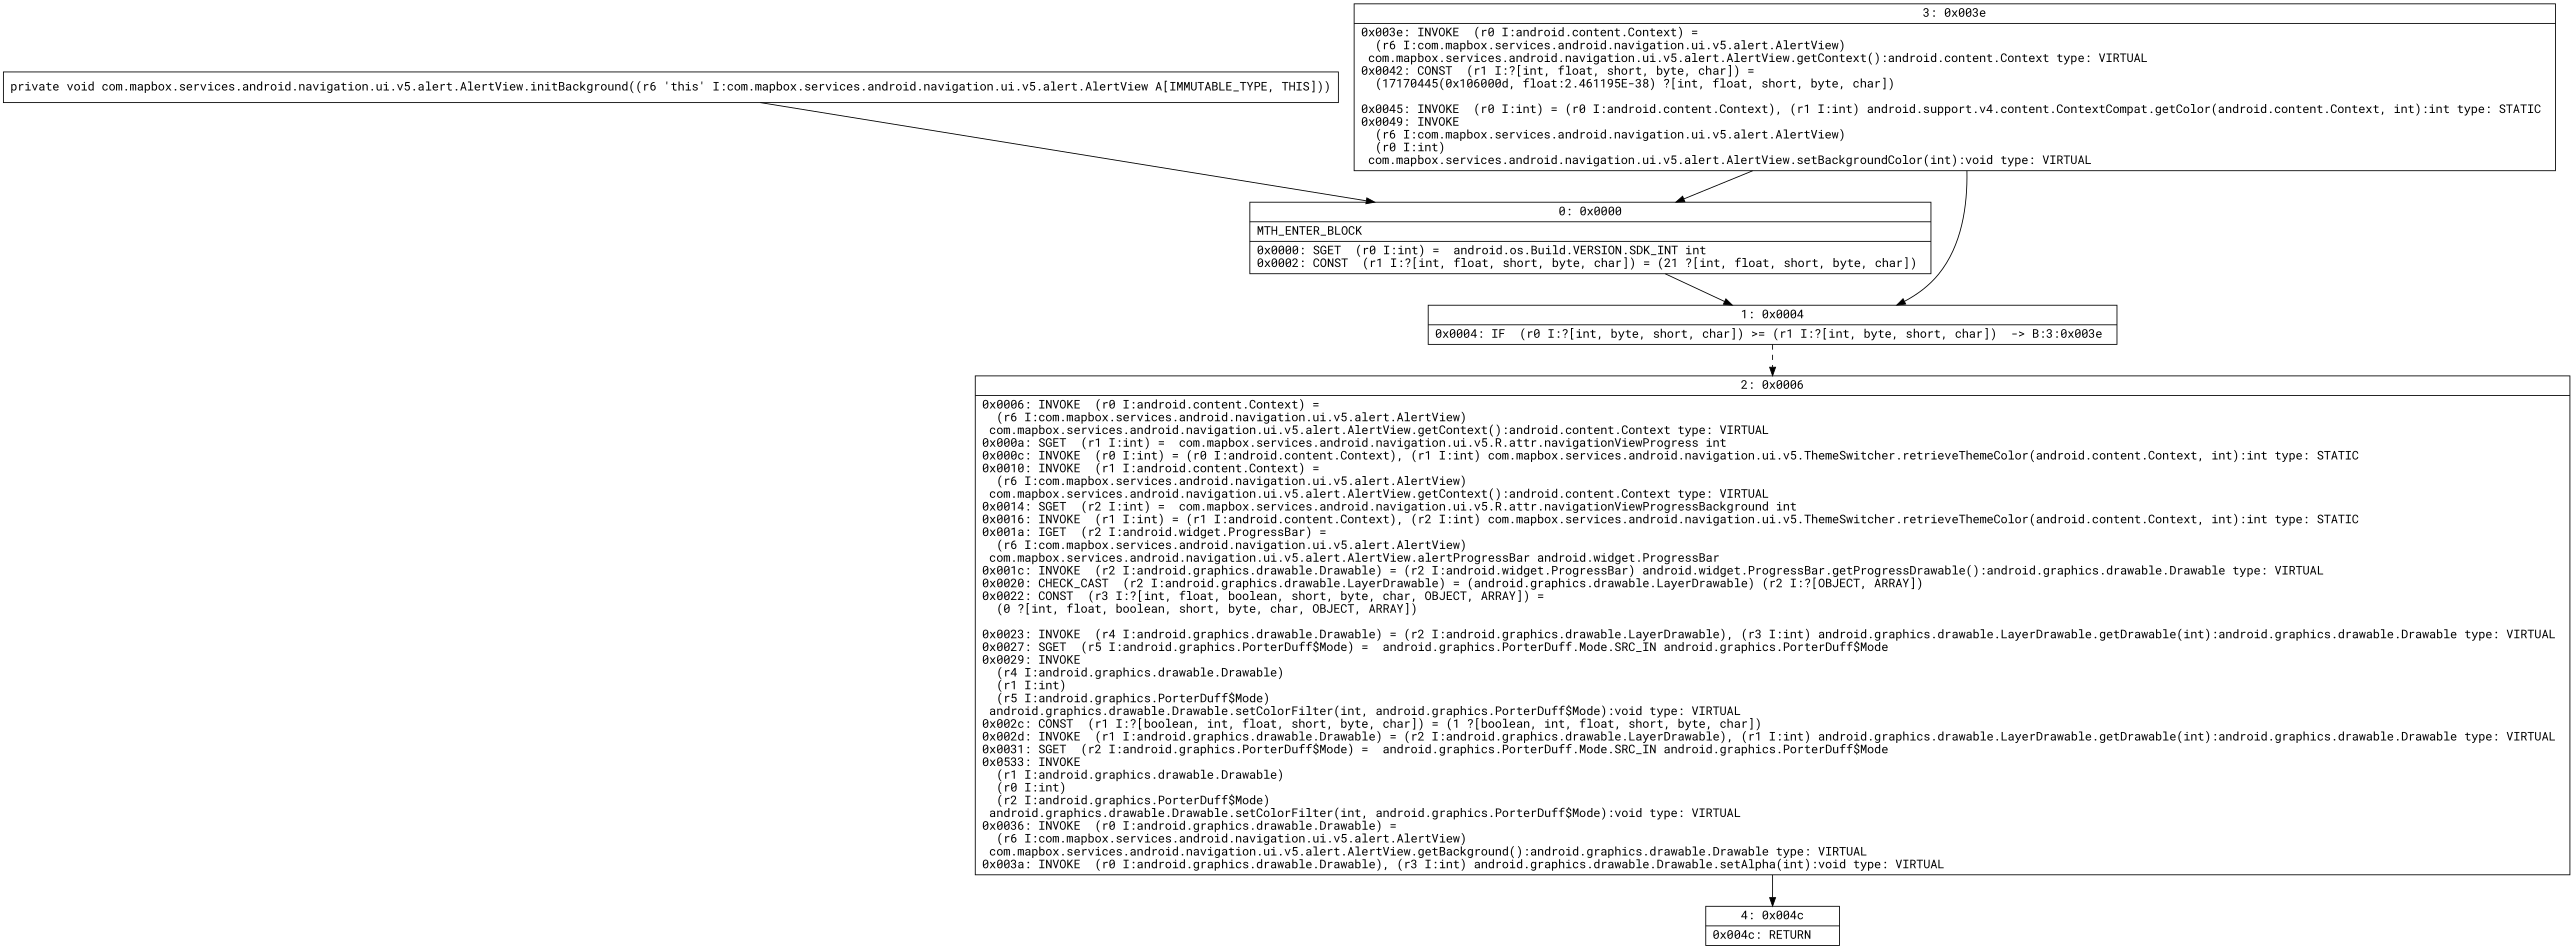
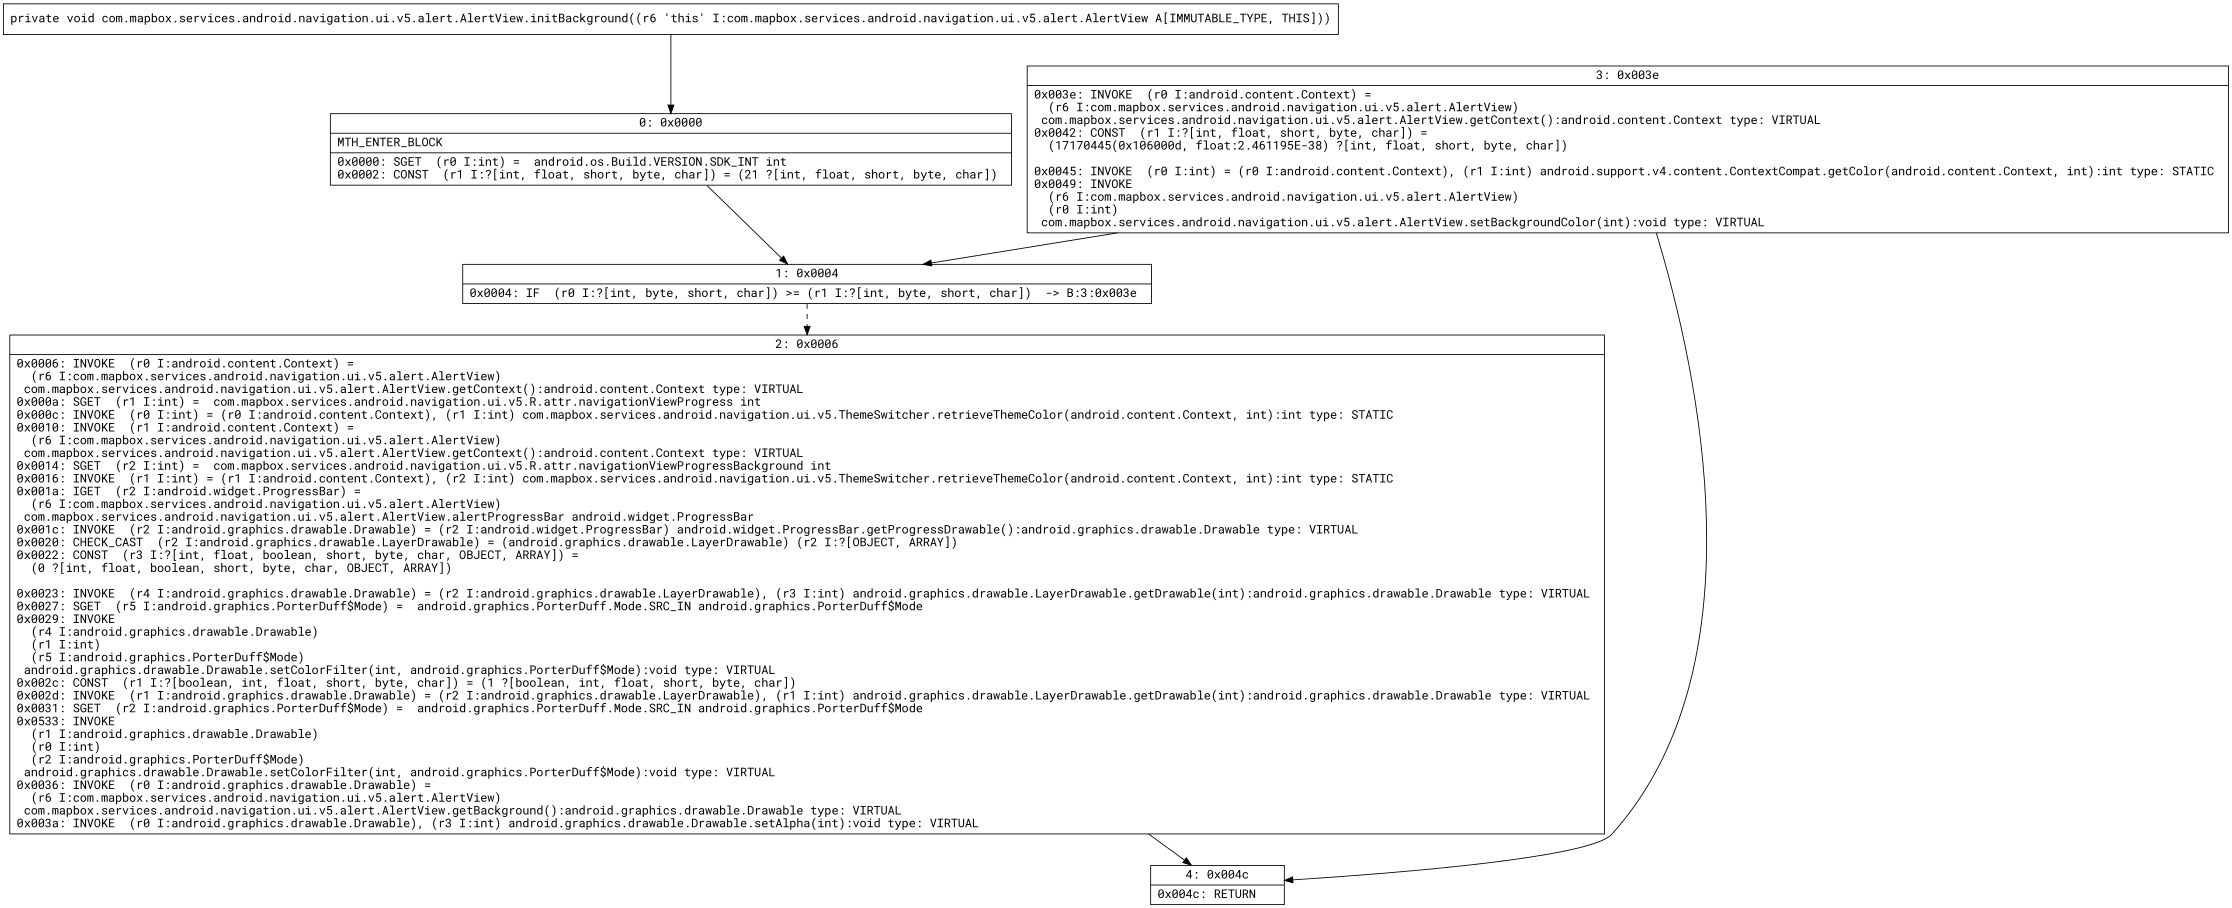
  digraph {
    fontname="Roboto Mono"
    node [fontname="Roboto Mono" shape=record]
    edge [fontname="Roboto Mono"]
    n1 [label="{0\:\ 0x0000|MTH_ENTER_BLOCK\l|0x0000: SGET  (r0 I:int) =  android.os.Build.VERSION.SDK_INT int \l0x0002: CONST  (r1 I:?[int, float, short, byte, char]) = (21 ?[int, float, short, byte, char]) \l}"]
    n2 [label="{1\:\ 0x0004|0x0004: IF  (r0 I:?[int, byte, short, char]) \>= (r1 I:?[int, byte, short, char])  \-\> B:3:0x003e \l}"]
    n3 [label="{2\:\ 0x0006|0x0006: INVOKE  (r0 I:android.content.Context) = \l  (r6 I:com.mapbox.services.android.navigation.ui.v5.alert.AlertView)\l com.mapbox.services.android.navigation.ui.v5.alert.AlertView.getContext():android.content.Context type: VIRTUAL \l0x000a: SGET  (r1 I:int) =  com.mapbox.services.android.navigation.ui.v5.R.attr.navigationViewProgress int \l0x000c: INVOKE  (r0 I:int) = (r0 I:android.content.Context), (r1 I:int) com.mapbox.services.android.navigation.ui.v5.ThemeSwitcher.retrieveThemeColor(android.content.Context, int):int type: STATIC \l0x0010: INVOKE  (r1 I:android.content.Context) = \l  (r6 I:com.mapbox.services.android.navigation.ui.v5.alert.AlertView)\l com.mapbox.services.android.navigation.ui.v5.alert.AlertView.getContext():android.content.Context type: VIRTUAL \l0x0014: SGET  (r2 I:int) =  com.mapbox.services.android.navigation.ui.v5.R.attr.navigationViewProgressBackground int \l0x0016: INVOKE  (r1 I:int) = (r1 I:android.content.Context), (r2 I:int) com.mapbox.services.android.navigation.ui.v5.ThemeSwitcher.retrieveThemeColor(android.content.Context, int):int type: STATIC \l0x001a: IGET  (r2 I:android.widget.ProgressBar) = \l  (r6 I:com.mapbox.services.android.navigation.ui.v5.alert.AlertView)\l com.mapbox.services.android.navigation.ui.v5.alert.AlertView.alertProgressBar android.widget.ProgressBar \l0x001c: INVOKE  (r2 I:android.graphics.drawable.Drawable) = (r2 I:android.widget.ProgressBar) android.widget.ProgressBar.getProgressDrawable():android.graphics.drawable.Drawable type: VIRTUAL \l0x0020: CHECK_CAST  (r2 I:android.graphics.drawable.LayerDrawable) = (android.graphics.drawable.LayerDrawable) (r2 I:?[OBJECT, ARRAY]) \l0x0022: CONST  (r3 I:?[int, float, boolean, short, byte, char, OBJECT, ARRAY]) = \l  (0 ?[int, float, boolean, short, byte, char, OBJECT, ARRAY])\l \l0x0023: INVOKE  (r4 I:android.graphics.drawable.Drawable) = (r2 I:android.graphics.drawable.LayerDrawable), (r3 I:int) android.graphics.drawable.LayerDrawable.getDrawable(int):android.graphics.drawable.Drawable type: VIRTUAL \l0x0027: SGET  (r5 I:android.graphics.PorterDuff$Mode) =  android.graphics.PorterDuff.Mode.SRC_IN android.graphics.PorterDuff$Mode \l0x0029: INVOKE  \l  (r4 I:android.graphics.drawable.Drawable)\l  (r1 I:int)\l  (r5 I:android.graphics.PorterDuff$Mode)\l android.graphics.drawable.Drawable.setColorFilter(int, android.graphics.PorterDuff$Mode):void type: VIRTUAL \l0x002c: CONST  (r1 I:?[boolean, int, float, short, byte, char]) = (1 ?[boolean, int, float, short, byte, char]) \l0x002d: INVOKE  (r1 I:android.graphics.drawable.Drawable) = (r2 I:android.graphics.drawable.LayerDrawable), (r1 I:int) android.graphics.drawable.LayerDrawable.getDrawable(int):android.graphics.drawable.Drawable type: VIRTUAL \l0x0031: SGET  (r2 I:android.graphics.PorterDuff$Mode) =  android.graphics.PorterDuff.Mode.SRC_IN android.graphics.PorterDuff$Mode \l0x0533: INVOKE  \l  (r1 I:android.graphics.drawable.Drawable)\l  (r0 I:int)\l  (r2 I:android.graphics.PorterDuff$Mode)\l android.graphics.drawable.Drawable.setColorFilter(int, android.graphics.PorterDuff$Mode):void type: VIRTUAL \l0x0036: INVOKE  (r0 I:android.graphics.drawable.Drawable) = \l  (r6 I:com.mapbox.services.android.navigation.ui.v5.alert.AlertView)\l com.mapbox.services.android.navigation.ui.v5.alert.AlertView.getBackground():android.graphics.drawable.Drawable type: VIRTUAL \l0x003a: INVOKE  (r0 I:android.graphics.drawable.Drawable), (r3 I:int) android.graphics.drawable.Drawable.setAlpha(int):void type: VIRTUAL \l}"]
    n4 [label="{4\:\ 0x004c|0x004c: RETURN   \l}"]
    n5 [label="{3\:\ 0x003e|0x003e: INVOKE  (r0 I:android.content.Context) = \l  (r6 I:com.mapbox.services.android.navigation.ui.v5.alert.AlertView)\l com.mapbox.services.android.navigation.ui.v5.alert.AlertView.getContext():android.content.Context type: VIRTUAL \l0x0042: CONST  (r1 I:?[int, float, short, byte, char]) = \l  (17170445(0x106000d, float:2.461195E\-38) ?[int, float, short, byte, char])\l \l0x0045: INVOKE  (r0 I:int) = (r0 I:android.content.Context), (r1 I:int) android.support.v4.content.ContextCompat.getColor(android.content.Context, int):int type: STATIC \l0x0049: INVOKE  \l  (r6 I:com.mapbox.services.android.navigation.ui.v5.alert.AlertView)\l  (r0 I:int)\l com.mapbox.services.android.navigation.ui.v5.alert.AlertView.setBackgroundColor(int):void type: VIRTUAL \l}"]
    n6 [label="{private void com.mapbox.services.android.navigation.ui.v5.alert.AlertView.initBackground((r6 'this' I:com.mapbox.services.android.navigation.ui.v5.alert.AlertView A[IMMUTABLE_TYPE, THIS])) }"]
    n1 -> n2
    n2 -> n3 [style=dashed]
    n3 -> n4
    n5 -> n2
-   n5 -> n1
+   n5 -> n4
    n6 -> n1
  }
